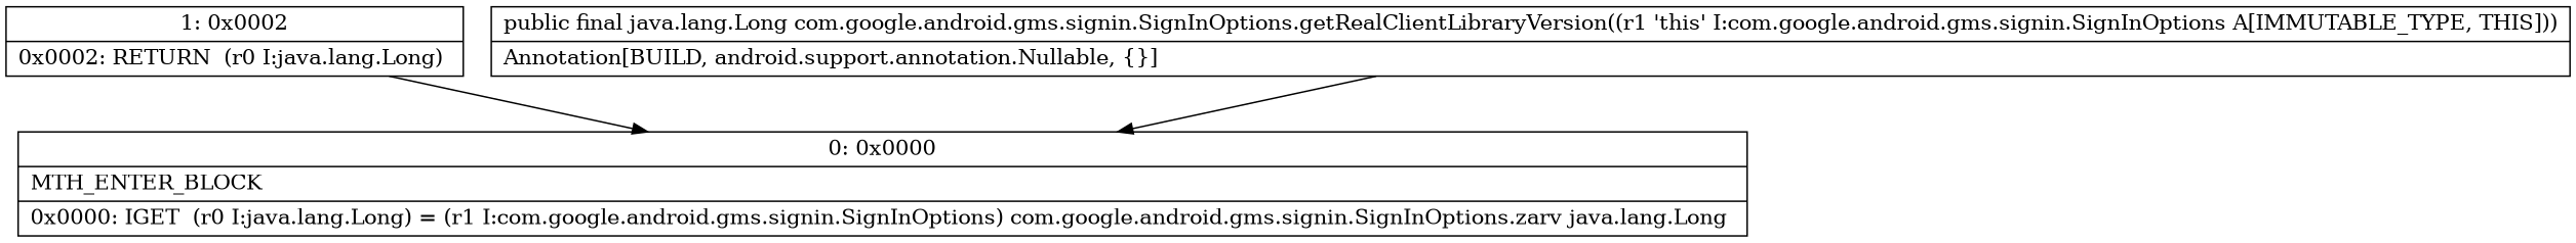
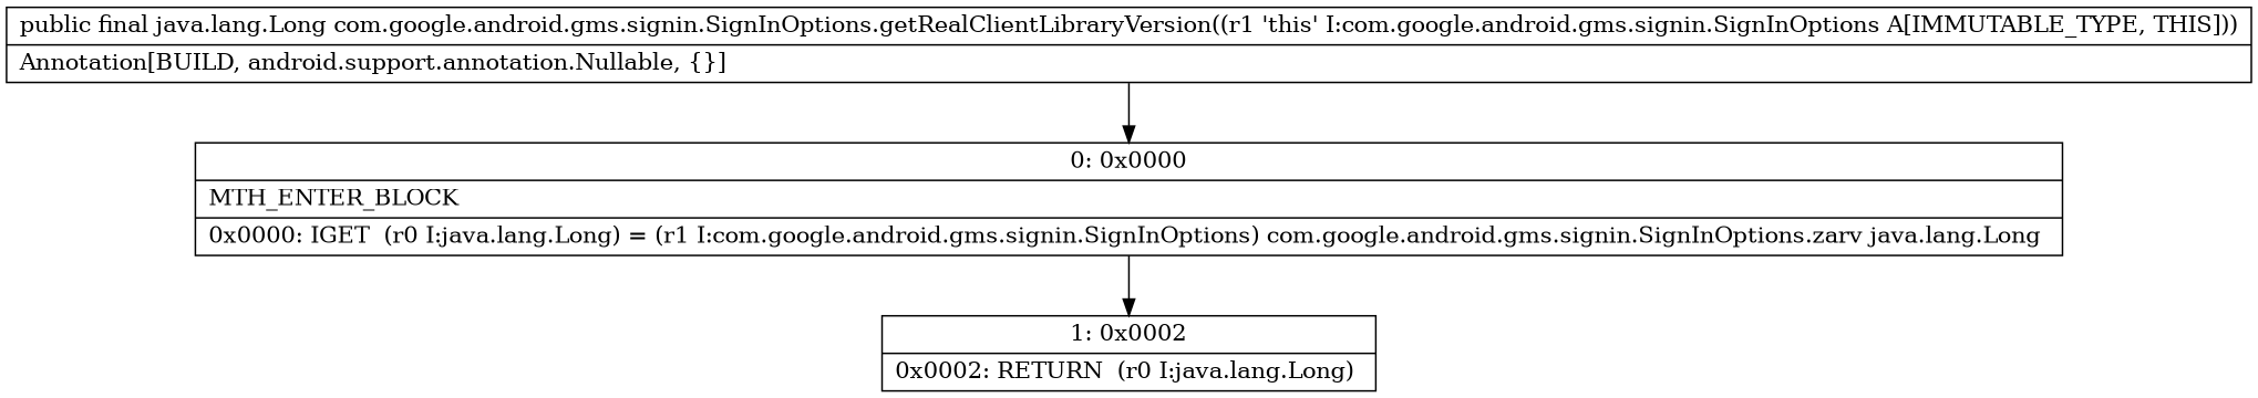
  digraph {
    node [shape=record]
    n1 [label="{0\:\ 0x0000|MTH_ENTER_BLOCK\l|0x0000: IGET  (r0 I:java.lang.Long) = (r1 I:com.google.android.gms.signin.SignInOptions) com.google.android.gms.signin.SignInOptions.zarv java.lang.Long \l}"]
    n2 [label="{1\:\ 0x0002|0x0002: RETURN  (r0 I:java.lang.Long) \l}"]
    n3 [label="{public final java.lang.Long com.google.android.gms.signin.SignInOptions.getRealClientLibraryVersion((r1 'this' I:com.google.android.gms.signin.SignInOptions A[IMMUTABLE_TYPE, THIS]))  | Annotation[BUILD, android.support.annotation.Nullable, \{\}]\l}"]
-   n2 -> n1
+   n1 -> n2
    n3 -> n1
  }
